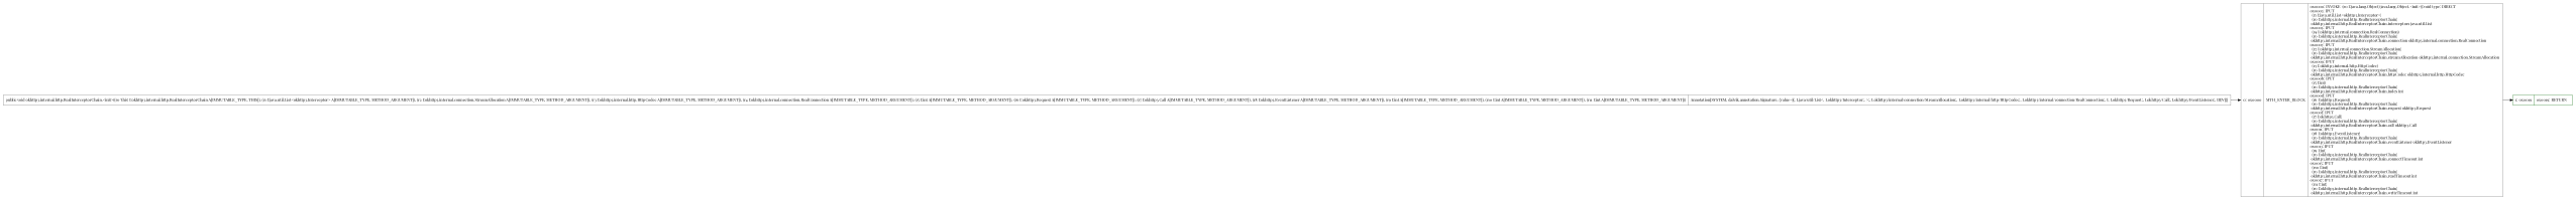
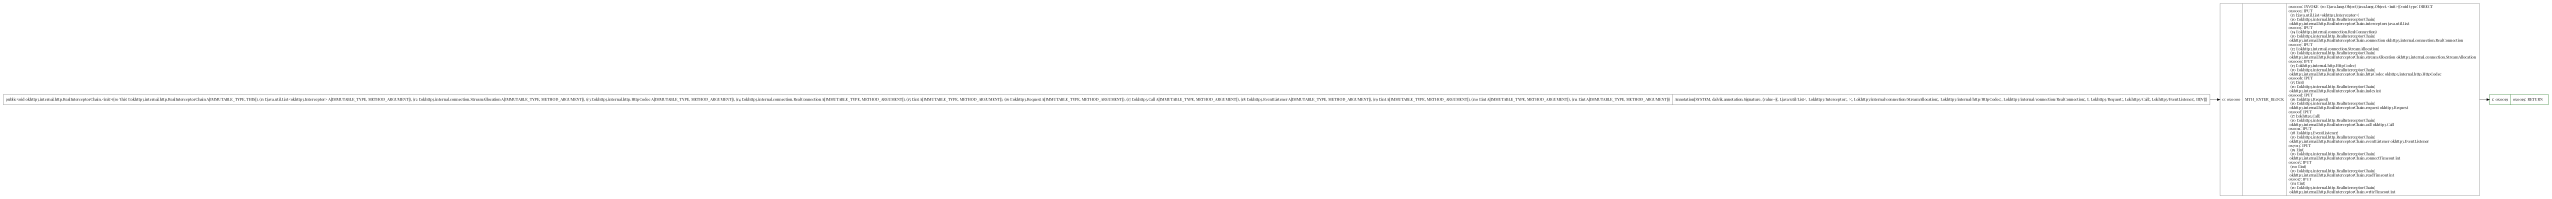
  digraph {
    rankdir=LR
    fontname="Playfair Display"
    node [shape=record color=gray40 fontname="Playfair Display"]
    edge [fontname="Playfair Display"]
-   n1 [label="{0\:\ 0x0000|MTH_ENTER_BLOCK\l|0x0000: INVOKE  (r0 I:java.lang.Object) java.lang.Object.\<init\>():void type: DIRECT \l0x0003: IPUT  \l  (r1 I:java.util.List\<okhttp3.Interceptor\>)\l  (r0 I:okhttp3.internal.http.RealInterceptorChain)\l okhttp3.internal.http.RealInterceptorChain.interceptors java.util.List \l0x0005: IPUT  \l  (r4 I:okhttp3.internal.connection.RealConnection)\l  (r0 I:okhttp3.internal.http.RealInterceptorChain)\l okhttp3.internal.http.RealInterceptorChain.connection okhttp3.internal.connection.RealConnection \l0x0007: IPUT  \l  (r2 I:okhttp3.internal.connection.StreamAllocation)\l  (r0 I:okhttp3.internal.http.RealInterceptorChain)\l okhttp3.internal.http.RealInterceptorChain.streamAllocation okhttp3.internal.connection.StreamAllocation \l0x0009: IPUT  \l  (r3 I:okhttp3.internal.http.HttpCodec)\l  (r0 I:okhttp3.internal.http.RealInterceptorChain)\l okhttp3.internal.http.RealInterceptorChain.httpCodec okhttp3.internal.http.HttpCodec \l0x000b: IPUT  \l  (r5 I:int)\l  (r0 I:okhttp3.internal.http.RealInterceptorChain)\l okhttp3.internal.http.RealInterceptorChain.index int \l0x000d: IPUT  \l  (r6 I:okhttp3.Request)\l  (r0 I:okhttp3.internal.http.RealInterceptorChain)\l okhttp3.internal.http.RealInterceptorChain.request okhttp3.Request \l0x000f: IPUT  \l  (r7 I:okhttp3.Call)\l  (r0 I:okhttp3.internal.http.RealInterceptorChain)\l okhttp3.internal.http.RealInterceptorChain.call okhttp3.Call \l0x0011: IPUT  \l  (r8 I:okhttp3.EventListener)\l  (r0 I:okhttp3.internal.http.RealInterceptorChain)\l okhttp3.internal.http.RealInterceptorChain.eventListener okhttp3.EventListener \l0x0013: IPUT  \l  (r9 I:int)\l  (r0 I:okhttp3.internal.http.RealInterceptorChain)\l okhttp3.internal.http.RealInterceptorChain.connectTimeout int \l0x0015: IPUT  \l  (r10 I:int)\l  (r0 I:okhttp3.internal.http.RealInterceptorChain)\l okhttp3.internal.http.RealInterceptorChain.readTimeout int \l0x0017: IPUT  \l  (r11 I:int)\l  (r0 I:okhttp3.internal.http.RealInterceptorChain)\l okhttp3.internal.http.RealInterceptorChain.writeTimeout int \l}"]
+   n1 [label="{0\:\ 0x0000|MTH_ENTER_BLOCK\l|0x0000: INVOKE  (r0 I:java.lang.Object) java.lang.Object.\<init\>():void type: DIRECT \l0x0003: IPUT  \l  (r1 I:java.util.List\<okhttp3.Interceptor\>)\l  (r0 I:okhttp3.internal.http.RealInterceptorChain)\l okhttp3.internal.http.RealInterceptorChain.interceptors java.util.List \l0x0005: IPUT  \l  (r4 I:okhttp3.internal.connection.RealConnection)\l  (r0 I:okhttp3.internal.http.RealInterceptorChain)\l okhttp3.internal.http.RealInterceptorChain.connection okhttp3.internal.connection.RealConnection \l0x0007: IPUT  \l  (r2 I:okhttp3.internal.connection.StreamAllocation)\l  (r0 I:okhttp3.internal.http.RealInterceptorChain)\l okhttp3.internal.http.RealInterceptorChain.streamAllocation okhttp3.internal.connection.StreamAllocation \l0x0009: IPUT  \l  (r3 I:okhttp3.internal.http.HttpCodec)\l  (r0 I:okhttp3.internal.http.RealInterceptorChain)\l okhttp3.internal.http.RealInterceptorChain.httpCodec okhttp3.internal.http.HttpCodec \l0x000b: IPUT  \l  (r5 I:int)\l  (r0 I:okhttp3.internal.http.RealInterceptorChain)\l okhttp3.internal.http.RealInterceptorChain.index int \l0x000d: IPUT  \l  (r6 I:okhttp3.Request)\l  (r0 I:okhttp3.internal.http.RealInterceptorChain)\l okhttp3.internal.http.RealInterceptorChain.request okhttp3.Request \l0x000f: IPUT  \l  (r7 I:okhttp3.Call)\l  (r0 I:okhttp3.internal.http.RealInterceptorChain)\l okhttp3.internal.http.RealInterceptorChain.call okhttp3.Call \l0x0011: IPUT  \l  (r8 I:okhttp3.EventListener)\l  (r0 I:okhttp3.internal.http.RealInterceptorChain)\l okhttp3.internal.http.RealInterceptorChain.eventListener okhttp3.EventListener \l0x7013: IPUT  \l  (r9 I:int)\l  (r0 I:okhttp3.internal.http.RealInterceptorChain)\l okhttp3.internal.http.RealInterceptorChain.connectTimeout int \l0x0015: IPUT  \l  (r10 I:int)\l  (r0 I:okhttp3.internal.http.RealInterceptorChain)\l okhttp3.internal.http.RealInterceptorChain.readTimeout int \l0x0017: IPUT  \l  (r11 I:int)\l  (r0 I:okhttp3.internal.http.RealInterceptorChain)\l okhttp3.internal.http.RealInterceptorChain.writeTimeout int \l}"]
    n2 [label="{1\:\ 0x0019|0x0019: RETURN   \l}" color=darkgreen]
    n3 [label="{public void okhttp3.internal.http.RealInterceptorChain.\<init\>((r0 'this' I:okhttp3.internal.http.RealInterceptorChain A[IMMUTABLE_TYPE, THIS]), (r1 I:java.util.List\<okhttp3.Interceptor\> A[IMMUTABLE_TYPE, METHOD_ARGUMENT]), (r2 I:okhttp3.internal.connection.StreamAllocation A[IMMUTABLE_TYPE, METHOD_ARGUMENT]), (r3 I:okhttp3.internal.http.HttpCodec A[IMMUTABLE_TYPE, METHOD_ARGUMENT]), (r4 I:okhttp3.internal.connection.RealConnection A[IMMUTABLE_TYPE, METHOD_ARGUMENT]), (r5 I:int A[IMMUTABLE_TYPE, METHOD_ARGUMENT]), (r6 I:okhttp3.Request A[IMMUTABLE_TYPE, METHOD_ARGUMENT]), (r7 I:okhttp3.Call A[IMMUTABLE_TYPE, METHOD_ARGUMENT]), (r8 I:okhttp3.EventListener A[IMMUTABLE_TYPE, METHOD_ARGUMENT]), (r9 I:int A[IMMUTABLE_TYPE, METHOD_ARGUMENT]), (r10 I:int A[IMMUTABLE_TYPE, METHOD_ARGUMENT]), (r11 I:int A[IMMUTABLE_TYPE, METHOD_ARGUMENT]))  | Annotation[SYSTEM, dalvik.annotation.Signature, \{value=[(, Ljava\/util\/List\<, Lokhttp3\/Interceptor;, \>;, Lokhttp3\/internal\/connection\/StreamAllocation;, Lokhttp3\/internal\/http\/HttpCodec;, Lokhttp3\/internal\/connection\/RealConnection;, I, Lokhttp3\/Request;, Lokhttp3\/Call;, Lokhttp3\/EventListener;, III)V]\}]\l}"]
    n1 -> n2
    n3 -> n1
  }
